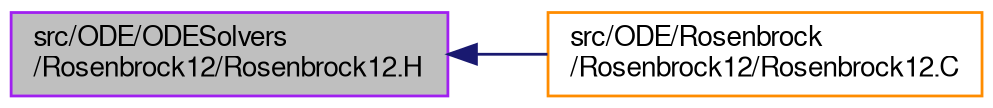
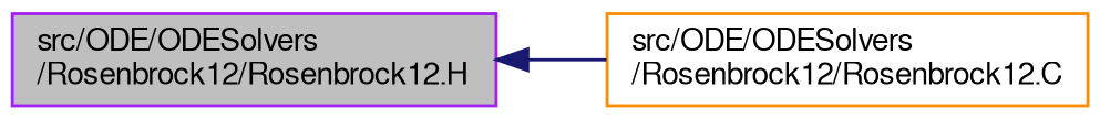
  digraph {
    rankdir=LR
    node [fontname=FreeSans fontsize=10 shape=record]
    n1 [color=purple fillcolor=grey75 fontcolor=black height=0.2 label="src/ODE/ODESolvers\l/Rosenbrock12/Rosenbrock12.H" style=filled width=0.4]
-   n2 [color=darkorange height=0.2 label="src/ODE/Rosenbrock\l/Rosenbrock12/Rosenbrock12.C" width=0.4]
+   n2 [color=darkorange height=0.2 label="src/ODE/ODESolvers\l/Rosenbrock12/Rosenbrock12.C" width=0.4]
    n1 -> n2 [color=midnightblue dir=back fontname=FreeSans fontsize=10 labelfontname=FreeSans labelfontsize=10 style=solid]
  }
